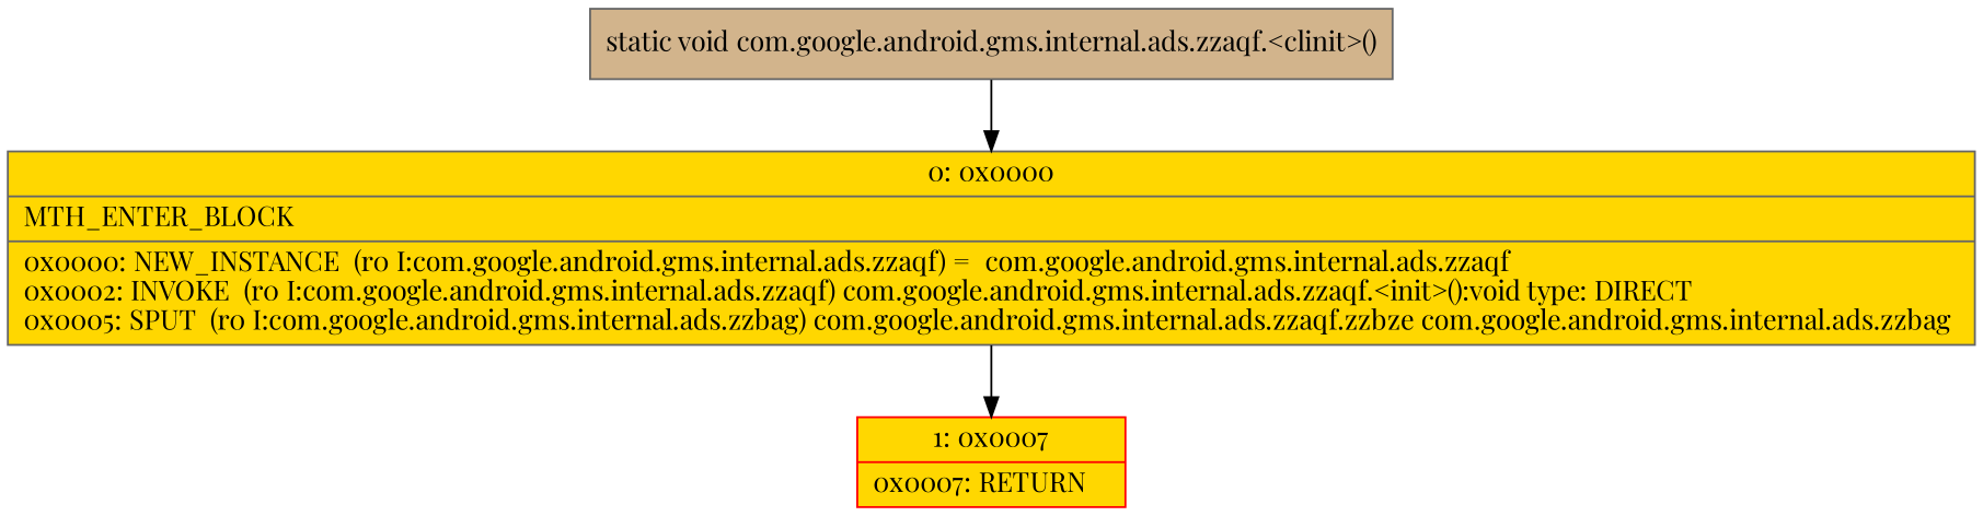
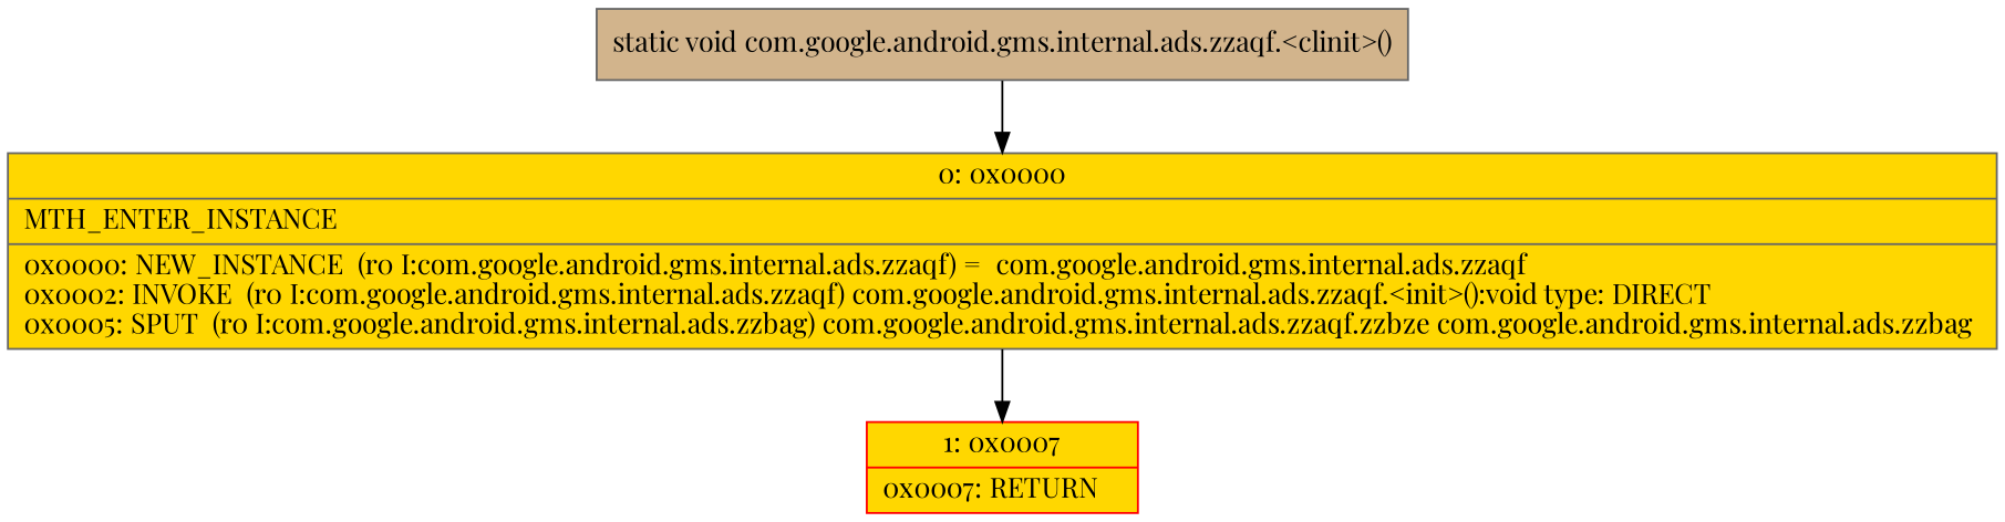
  digraph {
    fontname="Playfair Display"
    node [shape=record style=filled fillcolor=gold color=gray40 fontname="Playfair Display"]
    edge [fontname="Playfair Display"]
-   n1 [label="{0\:\ 0x0000|MTH_ENTER_BLOCK\l|0x0000: NEW_INSTANCE  (r0 I:com.google.android.gms.internal.ads.zzaqf) =  com.google.android.gms.internal.ads.zzaqf \l0x0002: INVOKE  (r0 I:com.google.android.gms.internal.ads.zzaqf) com.google.android.gms.internal.ads.zzaqf.\<init\>():void type: DIRECT \l0x0005: SPUT  (r0 I:com.google.android.gms.internal.ads.zzbag) com.google.android.gms.internal.ads.zzaqf.zzbze com.google.android.gms.internal.ads.zzbag \l}"]
+   n1 [label="{0\:\ 0x0000|MTH_ENTER_INSTANCE\l|0x0000: NEW_INSTANCE  (r0 I:com.google.android.gms.internal.ads.zzaqf) =  com.google.android.gms.internal.ads.zzaqf \l0x0002: INVOKE  (r0 I:com.google.android.gms.internal.ads.zzaqf) com.google.android.gms.internal.ads.zzaqf.\<init\>():void type: DIRECT \l0x0005: SPUT  (r0 I:com.google.android.gms.internal.ads.zzbag) com.google.android.gms.internal.ads.zzaqf.zzbze com.google.android.gms.internal.ads.zzbag \l}"]
    n2 [label="{1\:\ 0x0007|0x0007: RETURN   \l}" color=red]
    n3 [label="{static void com.google.android.gms.internal.ads.zzaqf.\<clinit\>() }" fillcolor=tan]
    n1 -> n2
    n3 -> n1
  }
